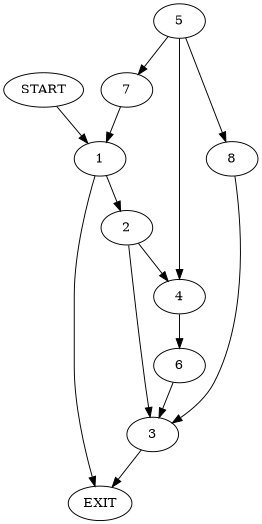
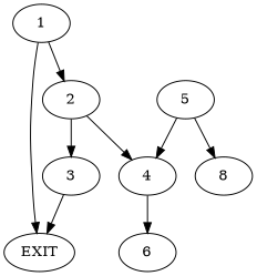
  digraph {
-   n1 [label=START]
    1
    n3 [label=EXIT]
    2
    3
    4
    6
    5
-   7
    8
-   n1 -> 1
    1 -> n3
    1 -> 2
    2 -> 3
    2 -> 4
    3 -> n3
    4 -> 6
-   6 -> 3
    5 -> 4
-   5 -> 7
    5 -> 8
-   7 -> 1
-   8 -> 3
  }
